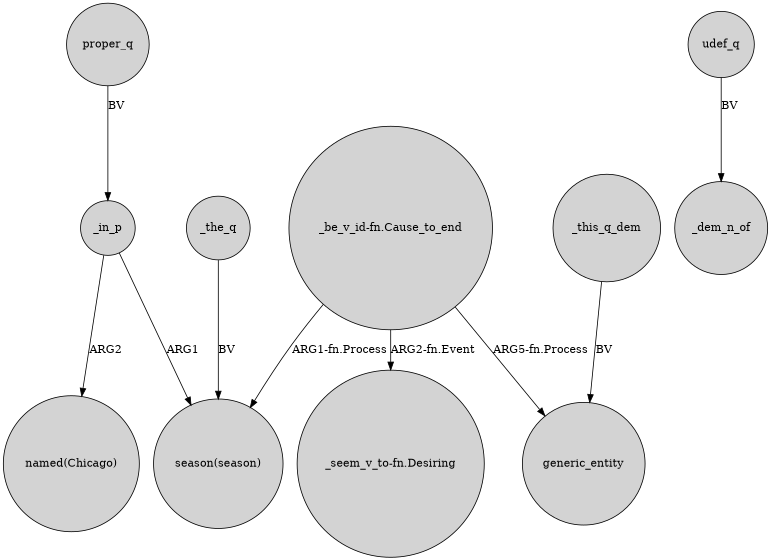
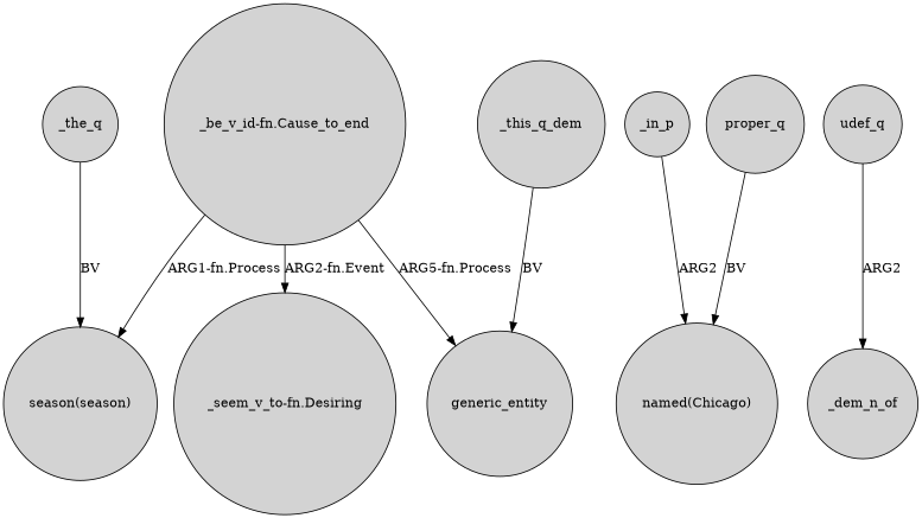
  digraph {
    node [shape=circle style=filled]
    "_be_v_id-fn.Cause_to_end"
    "season(season)"
    generic_entity
    "_seem_v_to-fn.Desiring"
    _in_p
    "named(Chicago)"
    proper_q
    n8 [label=_dem_n_of]
    udef_q
    _the_q
    _this_q_dem
    "_be_v_id-fn.Cause_to_end" -> "season(season)" [label="ARG1-fn.Process"]
    "_be_v_id-fn.Cause_to_end" -> generic_entity [label="ARG5-fn.Process"]
    "_be_v_id-fn.Cause_to_end" -> "_seem_v_to-fn.Desiring" [label="ARG2-fn.Event"]
-   _in_p -> "season(season)" [label=ARG1]
    _in_p -> "named(Chicago)" [label=ARG2]
-   proper_q -> _in_p [label=BV]
-   udef_q -> n8 [label=BV]
+   proper_q -> "named(Chicago)" [label=BV]
+   udef_q -> n8 [label=ARG2]
    _the_q -> "season(season)" [label=BV]
    _this_q_dem -> generic_entity [label=BV]
  }
